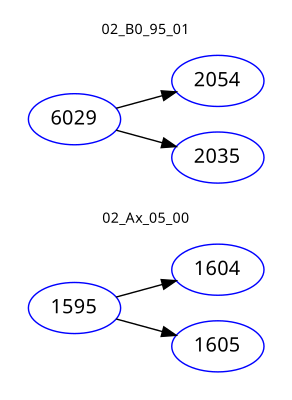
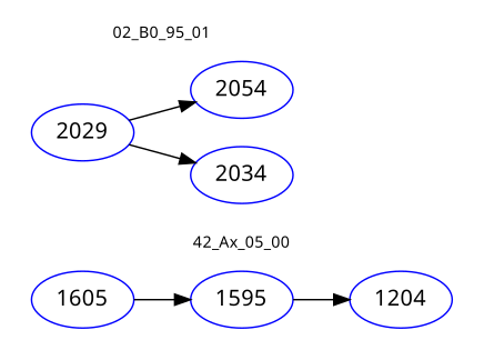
  digraph {
    fontname="Noto Sans"
    rankdir=LR
    node [color=blue fontname="Noto Sans"]
    edge [color=black fontname="Noto Sans"]
    n1 [label=1595]
    n2 [label=1605]
-   n3 [label=1604]
-   n4 [label=6029]
-   n5 [label=2035]
+   n3 [label=1204]
+   n4 [label=2029]
+   n5 [label=2034]
    n6 [label=2054]
    subgraph cluster_1 {
      color=white
      fontsize=10
-     label="02_Ax_05_00"
+     label="42_Ax_05_00"
      n1
      n2
      n3
    }
    subgraph cluster_2 {
      color=white
      fontsize=10
      label="02_B0_95_01"
      n4
      n5
      n6
    }
-   n1 -> n2
+   n2 -> n1
    n1 -> n3
    n4 -> n5
    n4 -> n6
  }
